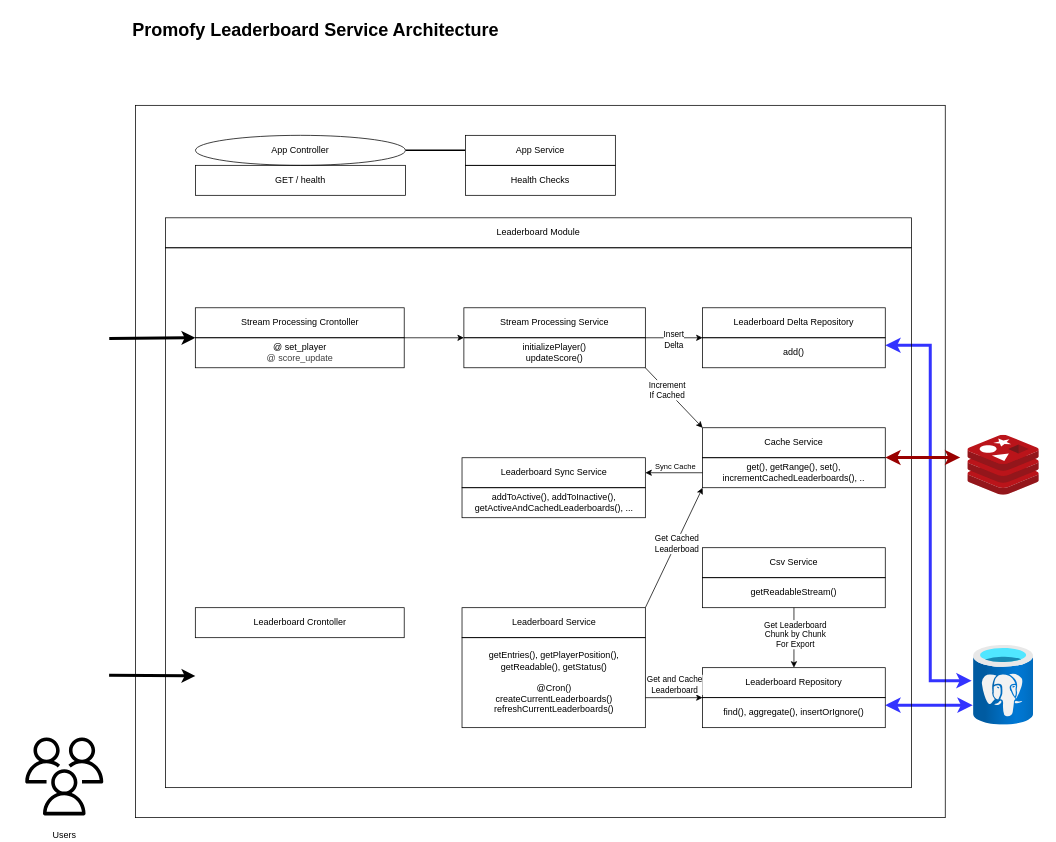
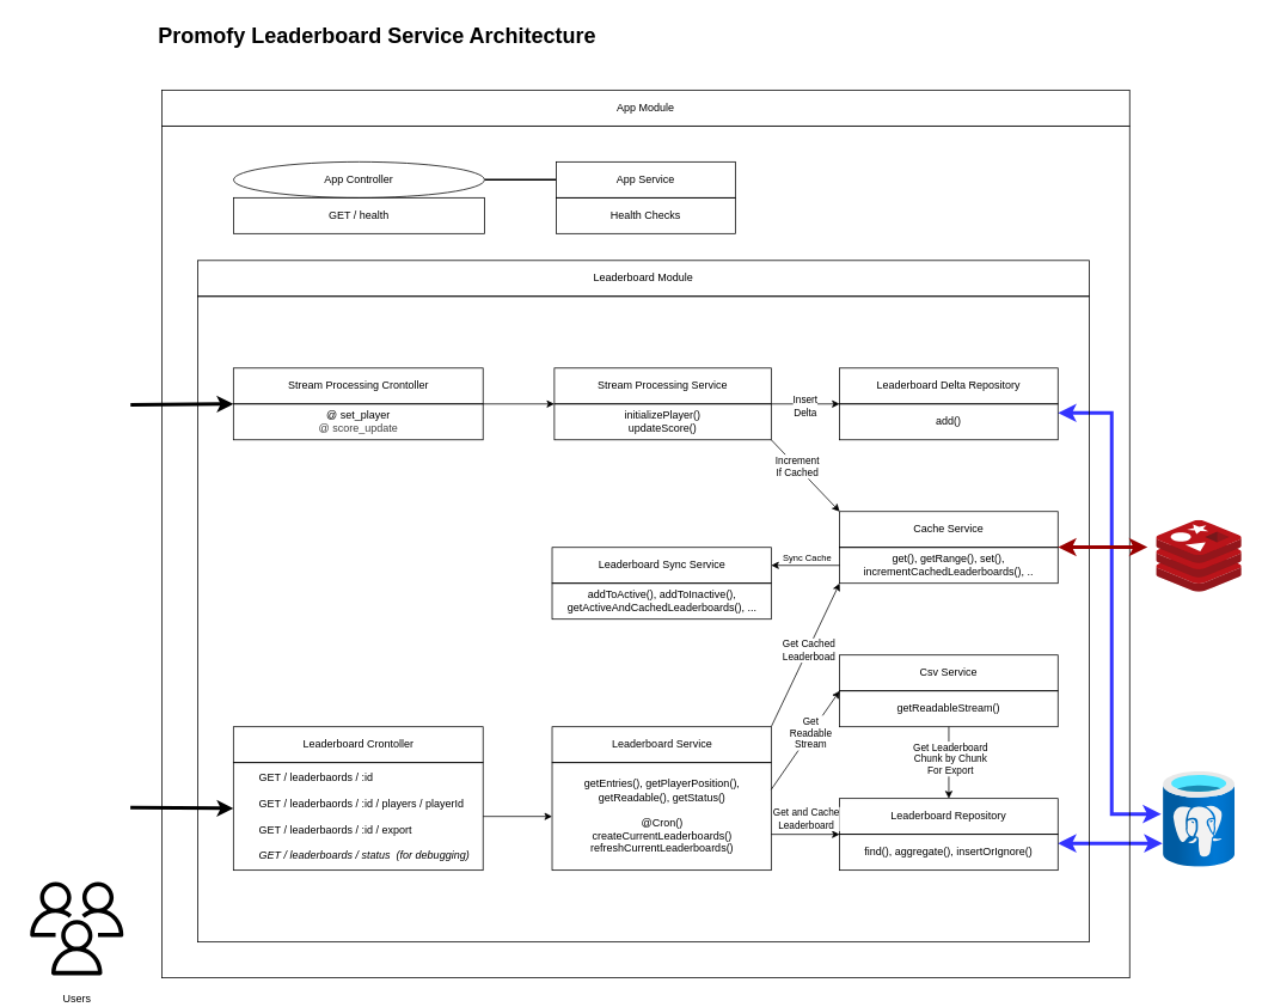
  <mxCell id="0" />
  <mxCell id="1" parent="0" />
  <mxCell id="2" value="Promofy Leaderboard Service Architecture" style="text;html=1;align=center;verticalAlign=middle;resizable=0;points=[];autosize=1;strokeColor=none;fillColor=none;fontSize=24;fontStyle=1" parent="1" vertex="1"><mxGeometry x="180" y="20" width="480" height="40" as="geometry" /></mxCell>
  <mxCell id="3" style="edgeStyle=none;html=1;exitX=1;exitY=0.5;exitDx=0;exitDy=0;entryX=0;entryY=0.5;entryDx=0;entryDy=0;endArrow=none;endFill=0;strokeWidth=2;" parent="1" source="5" target="8" edge="1"><mxGeometry relative="1" as="geometry" /></mxCell>
  <mxCell id="4" value="" style="group" parent="1" vertex="1" connectable="0"><mxGeometry x="260" y="180" width="280" height="80" as="geometry" /></mxCell>
  <mxCell id="5" value="App Controller" style="ellipse;whiteSpace=wrap;html=1;" parent="4" vertex="1"><mxGeometry width="280" height="40" as="geometry" /></mxCell>
  <mxCell id="6" value="GET / health" style="rounded=0;whiteSpace=wrap;html=1;fillColor=none;" parent="4" vertex="1"><mxGeometry y="40" width="280" height="40" as="geometry" /></mxCell>
  <mxCell id="7" value="" style="group" parent="1" vertex="1" connectable="0"><mxGeometry x="620" y="180" width="200" height="80" as="geometry" /></mxCell>
  <mxCell id="8" value="App Service" style="rounded=0;whiteSpace=wrap;html=1;" parent="7" vertex="1"><mxGeometry width="200" height="40" as="geometry" /></mxCell>
  <mxCell id="9" value="Health Checks" style="rounded=0;whiteSpace=wrap;html=1;fillColor=none;" parent="7" vertex="1"><mxGeometry y="40" width="200" height="40" as="geometry" /></mxCell>
  <mxCell id="10" value="" style="image;sketch=0;aspect=fixed;html=1;points=[];align=center;fontSize=12;image=img/lib/mscae/Cache_Redis_Product.svg;" parent="1" vertex="1"><mxGeometry x="1290" y="580" width="95.24" height="80" as="geometry" /></mxCell>
  <mxCell id="11" value="" style="image;aspect=fixed;html=1;points=[];align=center;fontSize=12;image=img/lib/azure2/databases/Azure_Database_PostgreSQL_Server.svg;" parent="1" vertex="1"><mxGeometry x="1297.62" y="860" width="80" height="106.67" as="geometry" /></mxCell>
  <mxCell id="12" value="" style="edgeStyle=none;orthogonalLoop=1;jettySize=auto;html=1;endArrow=classic;startArrow=classic;endSize=8;startSize=8;strokeWidth=4;strokeColor=#3333FF;entryX=-0.012;entryY=0.75;entryDx=0;entryDy=0;entryPerimeter=0;exitX=1;exitY=0;exitDx=0;exitDy=0;" parent="1" target="11" edge="1"><mxGeometry width="100" relative="1" as="geometry"><mxPoint x="1180" y="940" as="sourcePoint" /><mxPoint x="1290" y="940" as="targetPoint" /><Array as="points" /></mxGeometry></mxCell>
  <mxCell id="13" value="" style="edgeStyle=segmentEdgeStyle;endArrow=classic;html=1;curved=0;rounded=0;endSize=8;startSize=8;sourcePerimeterSpacing=0;targetPerimeterSpacing=0;exitX=1;exitY=0;exitDx=0;exitDy=0;strokeWidth=4;strokeColor=#3333FF;startArrow=classic;startFill=1;entryX=-0.03;entryY=0.444;entryDx=0;entryDy=0;entryPerimeter=0;" parent="1" target="11" edge="1"><mxGeometry width="100" relative="1" as="geometry"><mxPoint x="1180" y="460" as="sourcePoint" /><mxPoint x="1290" y="908" as="targetPoint" /><Array as="points"><mxPoint x="1240" y="460" /><mxPoint x="1240" y="907" /></Array></mxGeometry></mxCell>
  <mxCell id="14" value="" style="group" parent="1" vertex="1" connectable="0"><mxGeometry x="220" y="290" width="1040" height="800" as="geometry" /></mxCell>
  <mxCell id="15" value="Leaderboard Module" style="rounded=0;whiteSpace=wrap;html=1;movable=0;resizable=0;rotatable=0;deletable=0;editable=0;locked=1;connectable=0;" parent="14" vertex="1"><mxGeometry width="995.0" height="40" as="geometry" /></mxCell>
  <mxCell id="16" value="" style="rounded=0;whiteSpace=wrap;html=1;fillColor=none;movable=0;resizable=0;rotatable=0;deletable=0;editable=0;locked=1;connectable=0;" parent="14" vertex="1"><mxGeometry y="40" width="995.0" height="720" as="geometry" /></mxCell>
  <mxCell id="17" value="" style="group;align=left;" parent="14" vertex="1" connectable="0"><mxGeometry x="39.799" y="520" width="278.593" height="160" as="geometry" /></mxCell>
  <mxCell id="18" value="Leaderboard Crontoller" style="rounded=0;whiteSpace=wrap;html=1;" parent="17" vertex="1"><mxGeometry width="278.593" height="40" as="geometry" /></mxCell>
+ <mxCell id="19" value="&lt;div&gt;&lt;font color=&quot;#000000&quot;&gt;&lt;span style=&quot;white-space: pre;&quot;&gt;&#09;&lt;/span&gt;GET / leaderbaords / :id&lt;/font&gt;&lt;/div&gt;&lt;div&gt;&lt;font color=&quot;#000000&quot;&gt;&lt;br&gt;&lt;/font&gt;&lt;/div&gt;&lt;div&gt;&lt;font color=&quot;#000000&quot;&gt;&lt;span style=&quot;color: rgb(0, 0, 0);&quot;&gt;&lt;span style=&quot;white-space: pre;&quot;&gt;&#09;&lt;/span&gt;GET / leaderbaords / :id / players / playerId&lt;/span&gt;&lt;/font&gt;&lt;/div&gt;&lt;div&gt;&lt;font color=&quot;#000000&quot;&gt;&lt;span style=&quot;color: rgb(0, 0, 0);&quot;&gt;&lt;br&gt;&lt;/span&gt;&lt;/font&gt;&lt;/div&gt;&lt;div&gt;&lt;font color=&quot;#000000&quot;&gt;&lt;span style=&quot;color: rgb(0, 0, 0);&quot;&gt;&lt;span style=&quot;color: rgb(0, 0, 0);&quot;&gt;&lt;span style=&quot;white-space: pre;&quot;&gt;&#09;&lt;/span&gt;GET / leaderbaords / :id / export&lt;/span&gt;&lt;/span&gt;&lt;/font&gt;&lt;/div&gt;&lt;div&gt;&lt;font color=&quot;#000000&quot;&gt;&lt;span style=&quot;color: rgb(0, 0, 0);&quot;&gt;&lt;span style=&quot;color: rgb(0, 0, 0);&quot;&gt;&lt;br&gt;&lt;/span&gt;&lt;/span&gt;&lt;/font&gt;&lt;/div&gt;&lt;div&gt;&lt;font color=&quot;#000000&quot;&gt;&lt;span style=&quot;color: rgb(0, 0, 0);&quot;&gt;&lt;span style=&quot;color: rgb(0, 0, 0);&quot;&gt;&lt;i&gt;&lt;span style=&quot;white-space: pre;&quot;&gt;&#09;&lt;/span&gt;GET / leaderboards / status&amp;nbsp; (for debugging)&lt;/i&gt;&lt;/span&gt;&lt;/span&gt;&lt;/font&gt;&lt;/div&gt;" style="rounded=0;whiteSpace=wrap;html=1;fillColor=none;align=left;" parent="17" vertex="1"><mxGeometry y="40" width="278.593" height="120" as="geometry" /></mxCell>
  <mxCell id="20" value="" style="group" parent="14" vertex="1" connectable="0"><mxGeometry x="39.799" y="120" width="278.593" height="80" as="geometry" /></mxCell>
  <mxCell id="21" value="&lt;span style=&quot;color: rgb(0, 0, 0);&quot;&gt;Stream Processing Crontoller&lt;/span&gt;" style="rounded=0;whiteSpace=wrap;html=1;" parent="20" vertex="1"><mxGeometry width="278.593" height="40" as="geometry" /></mxCell>
  <mxCell id="22" value="&lt;span style=&quot;color: rgb(0, 0, 0);&quot;&gt;@ set_player&lt;/span&gt;&lt;div style=&quot;color: rgb(63, 63, 63); scrollbar-color: rgb(226, 226, 226) rgb(251, 251, 251);&quot;&gt;@ score_update&lt;/div&gt;" style="rounded=0;whiteSpace=wrap;html=1;fillColor=none;" parent="20" vertex="1"><mxGeometry y="40" width="278.593" height="40" as="geometry" /></mxCell>
  <mxCell id="23" value="" style="group" parent="14" vertex="1" connectable="0"><mxGeometry x="397.99" y="120" width="242.01" height="80" as="geometry" /></mxCell>
  <mxCell id="24" value="Stream Processing Service" style="rounded=0;whiteSpace=wrap;html=1;" parent="23" vertex="1"><mxGeometry width="242.01" height="40" as="geometry" /></mxCell>
  <mxCell id="25" value="&lt;div&gt;&lt;font color=&quot;#000000&quot;&gt;initializePlayer()&lt;/font&gt;&lt;/div&gt;&lt;div&gt;&lt;font color=&quot;#000000&quot;&gt;updateScore()&lt;/font&gt;&lt;/div&gt;" style="rounded=0;whiteSpace=wrap;html=1;fillColor=none;" parent="23" vertex="1"><mxGeometry y="40" width="242.01" height="40" as="geometry" /></mxCell>
  <mxCell id="26" value="" style="group" parent="14" vertex="1" connectable="0"><mxGeometry x="716.38" y="120" width="243.62" height="80" as="geometry" /></mxCell>
  <mxCell id="27" value="Leaderboard Delta Repository" style="rounded=0;whiteSpace=wrap;html=1;" parent="26" vertex="1"><mxGeometry width="243.62" height="40" as="geometry" /></mxCell>
  <mxCell id="28" value="&lt;div&gt;&lt;font color=&quot;#000000&quot;&gt;add()&lt;/font&gt;&lt;/div&gt;" style="rounded=0;whiteSpace=wrap;html=1;fillColor=none;" parent="26" vertex="1"><mxGeometry y="40" width="243.62" height="40" as="geometry" /></mxCell>
  <mxCell id="29" value="" style="group" parent="14" vertex="1" connectable="0"><mxGeometry x="716.38" y="280" width="243.62" height="80" as="geometry" /></mxCell>
  <mxCell id="30" value="Cache Service" style="rounded=0;whiteSpace=wrap;html=1;" parent="29" vertex="1"><mxGeometry width="243.62" height="40" as="geometry" /></mxCell>
  <mxCell id="31" value="&lt;div&gt;&lt;font color=&quot;#000000&quot;&gt;get(), getRange(),&amp;nbsp;&lt;/font&gt;&lt;span style=&quot;color: rgb(0, 0, 0); background-color: transparent;&quot;&gt;set(),&lt;/span&gt;&lt;/div&gt;&lt;div&gt;&lt;span style=&quot;color: rgb(0, 0, 0); background-color: transparent;&quot;&gt;incrementCachedLeaderboards(), ..&lt;/span&gt;&lt;/div&gt;" style="rounded=0;whiteSpace=wrap;html=1;fillColor=none;" parent="29" vertex="1"><mxGeometry y="40" width="243.62" height="40" as="geometry" /></mxCell>
  <mxCell id="32" value="" style="group" parent="14" vertex="1" connectable="0"><mxGeometry x="716.38" y="440" width="243.62" height="80" as="geometry" /></mxCell>
  <mxCell id="33" value="Csv Service" style="rounded=0;whiteSpace=wrap;html=1;" parent="32" vertex="1"><mxGeometry width="243.62" height="40" as="geometry" /></mxCell>
  <mxCell id="34" style="edgeStyle=none;html=1;" parent="32" source="36" edge="1"><mxGeometry relative="1" as="geometry"><mxPoint x="121.81" y="160" as="targetPoint" /></mxGeometry></mxCell>
  <mxCell id="35" value="Get Leaderboard&lt;div&gt;Chunk by Chunk&lt;/div&gt;&lt;div&gt;For Export&lt;/div&gt;" style="edgeLabel;html=1;align=center;verticalAlign=middle;resizable=0;points=[];" parent="34" vertex="1" connectable="0"><mxGeometry x="-0.128" y="1" relative="1" as="geometry"><mxPoint as="offset" /></mxGeometry></mxCell>
  <mxCell id="36" value="&lt;div&gt;&lt;font color=&quot;#000000&quot;&gt;getReadableStream()&lt;/font&gt;&lt;/div&gt;" style="rounded=0;whiteSpace=wrap;html=1;fillColor=none;" parent="32" vertex="1"><mxGeometry y="40" width="243.62" height="40" as="geometry" /></mxCell>
  <mxCell id="37" value="" style="group" parent="14" vertex="1" connectable="0"><mxGeometry x="716.38" y="600" width="243.62" height="80" as="geometry" /></mxCell>
  <mxCell id="38" value="Leaderboard Repository" style="rounded=0;whiteSpace=wrap;html=1;" parent="37" vertex="1"><mxGeometry width="243.62" height="40" as="geometry" /></mxCell>
  <mxCell id="39" value="&lt;div&gt;&lt;font color=&quot;#000000&quot;&gt;find(), aggregate(), insertOrIgnore()&lt;/font&gt;&lt;/div&gt;" style="rounded=0;whiteSpace=wrap;html=1;fillColor=none;" parent="37" vertex="1"><mxGeometry y="40" width="243.62" height="40" as="geometry" /></mxCell>
  <mxCell id="40" value="" style="group" parent="14" vertex="1" connectable="0"><mxGeometry x="395.5" y="320" width="244.5" height="80" as="geometry" /></mxCell>
  <mxCell id="41" value="Leaderboard Sync Service" style="rounded=0;whiteSpace=wrap;html=1;" parent="40" vertex="1"><mxGeometry width="244.5" height="40" as="geometry" /></mxCell>
  <mxCell id="42" value="&lt;div&gt;&lt;font color=&quot;#000000&quot;&gt;addToActive(), addToInactive(),&lt;/font&gt;&lt;/div&gt;&lt;div&gt;&lt;font color=&quot;#000000&quot;&gt;getActiveAndCachedLeaderboards(), ...&lt;/font&gt;&lt;/div&gt;" style="rounded=0;whiteSpace=wrap;html=1;fillColor=none;" parent="40" vertex="1"><mxGeometry y="40" width="244.5" height="40" as="geometry" /></mxCell>
  <mxCell id="43" value="" style="group" parent="14" vertex="1" connectable="0"><mxGeometry x="395.5" y="520" width="244.5" height="160" as="geometry" /></mxCell>
  <mxCell id="44" value="Leaderboard Service" style="rounded=0;whiteSpace=wrap;html=1;" parent="43" vertex="1"><mxGeometry width="244.5" height="40" as="geometry" /></mxCell>
  <mxCell id="45" value="&lt;div&gt;&lt;font color=&quot;#000000&quot;&gt;getEntries(),&amp;nbsp;&lt;/font&gt;&lt;span style=&quot;background-color: transparent;&quot;&gt;getPlayerPosition(),&lt;/span&gt;&lt;/div&gt;&lt;div&gt;&lt;font color=&quot;#000000&quot;&gt;getReadable(), getStatus()&lt;/font&gt;&lt;/div&gt;&lt;div&gt;&lt;font color=&quot;#000000&quot;&gt;&lt;br&gt;&lt;/font&gt;&lt;/div&gt;&lt;div&gt;&lt;font color=&quot;#000000&quot;&gt;@Cron()&lt;/font&gt;&lt;/div&gt;&lt;div&gt;&lt;font&gt;createCurrentLeaderboards()&lt;/font&gt;&lt;/div&gt;&lt;div&gt;refreshCurrentLeaderboards()&lt;/div&gt;" style="rounded=0;whiteSpace=wrap;html=1;fillColor=none;" parent="43" vertex="1"><mxGeometry y="40" width="244.5" height="120" as="geometry" /></mxCell>
+ <mxCell id="46" style="edgeStyle=none;html=1;exitX=1;exitY=0.5;exitDx=0;exitDy=0;entryX=0;entryY=0.5;entryDx=0;entryDy=0;" parent="14" source="19" target="45" edge="1"><mxGeometry relative="1" as="geometry" /></mxCell>
  <mxCell id="47" style="edgeStyle=none;html=1;exitX=1;exitY=0;exitDx=0;exitDy=0;entryX=0;entryY=0;entryDx=0;entryDy=0;" parent="14" source="22" target="25" edge="1"><mxGeometry relative="1" as="geometry" /></mxCell>
  <mxCell id="48" style="edgeStyle=none;html=1;entryX=1;entryY=0.5;entryDx=0;entryDy=0;exitX=0;exitY=0.5;exitDx=0;exitDy=0;" parent="14" source="31" target="41" edge="1"><mxGeometry relative="1" as="geometry" /></mxCell>
  <mxCell id="49" value="Sync Cache" style="edgeLabel;html=1;align=center;verticalAlign=middle;resizable=0;points=[];fontSize=10;" parent="48" vertex="1" connectable="0"><mxGeometry x="0.139" y="-1" relative="1" as="geometry"><mxPoint x="6" y="-9" as="offset" /></mxGeometry></mxCell>
  <mxCell id="50" style="edgeStyle=none;html=1;exitX=1;exitY=1;exitDx=0;exitDy=0;entryX=0;entryY=0;entryDx=0;entryDy=0;" parent="14" source="25" target="30" edge="1"><mxGeometry relative="1" as="geometry"><mxPoint x="716.382" y="300" as="targetPoint" /></mxGeometry></mxCell>
  <mxCell id="51" value="Increment&lt;div&gt;If Cached&lt;/div&gt;" style="edgeLabel;html=1;align=center;verticalAlign=middle;resizable=0;points=[];" parent="50" vertex="1" connectable="0"><mxGeometry x="-0.261" relative="1" as="geometry"><mxPoint as="offset" /></mxGeometry></mxCell>
  <mxCell id="52" style="edgeStyle=none;html=1;exitX=1;exitY=0;exitDx=0;exitDy=0;entryX=0;entryY=0;entryDx=0;entryDy=0;" parent="14" source="25" target="28" edge="1"><mxGeometry relative="1" as="geometry" /></mxCell>
  <mxCell id="53" value="Insert&lt;div&gt;Delta&lt;/div&gt;" style="edgeLabel;html=1;align=center;verticalAlign=middle;resizable=0;points=[];" parent="52" vertex="1" connectable="0"><mxGeometry x="-0.024" y="-2" relative="1" as="geometry"><mxPoint as="offset" /></mxGeometry></mxCell>
  <mxCell id="54" style="edgeStyle=none;html=1;entryX=0;entryY=0.25;entryDx=0;entryDy=0;" parent="14" edge="1"><mxGeometry relative="1" as="geometry"><mxPoint x="640" y="640" as="sourcePoint" /><mxPoint x="716.382" y="640" as="targetPoint" /></mxGeometry></mxCell>
  <mxCell id="55" value="Get and Cache&lt;div&gt;Leaderboard&lt;/div&gt;" style="edgeLabel;html=1;align=center;verticalAlign=middle;resizable=0;points=[];" parent="54" vertex="1" connectable="0"><mxGeometry x="-0.201" y="-1" relative="1" as="geometry"><mxPoint x="7" y="-19" as="offset" /></mxGeometry></mxCell>
+ <mxCell id="56" style="edgeStyle=none;html=1;exitX=1;exitY=0.25;exitDx=0;exitDy=0;entryX=0;entryY=0;entryDx=0;entryDy=0;" parent="14" source="45" target="36" edge="1"><mxGeometry relative="1" as="geometry" /></mxCell>
+ <mxCell id="57" value="Get&lt;div&gt;Readable&lt;div&gt;Stream&lt;/div&gt;&lt;/div&gt;" style="edgeLabel;html=1;align=center;verticalAlign=middle;resizable=0;points=[];" parent="56" vertex="1" connectable="0"><mxGeometry x="0.144" relative="1" as="geometry"><mxPoint as="offset" /></mxGeometry></mxCell>
  <mxCell id="58" style="edgeStyle=none;html=1;exitX=1;exitY=0;exitDx=0;exitDy=0;entryX=0;entryY=1;entryDx=0;entryDy=0;" parent="14" source="44" target="31" edge="1"><mxGeometry relative="1" as="geometry"><mxPoint x="789.756" y="360" as="targetPoint" /></mxGeometry></mxCell>
  <mxCell id="59" value="Get Cached&lt;div&gt;Leaderboad&lt;/div&gt;" style="edgeLabel;html=1;align=center;verticalAlign=middle;resizable=0;points=[];" parent="58" vertex="1" connectable="0"><mxGeometry x="0.069" y="-1" relative="1" as="geometry"><mxPoint as="offset" /></mxGeometry></mxCell>
  <mxCell id="60" style="edgeStyle=none;html=1;entryX=0;entryY=1;entryDx=0;entryDy=0;strokeWidth=4;" parent="14" edge="1"><mxGeometry relative="1" as="geometry"><mxPoint x="-75.2" y="610" as="sourcePoint" /><mxPoint x="39.8" y="611" as="targetPoint" /></mxGeometry></mxCell>
  <mxCell id="61" value="" style="whiteSpace=wrap;html=1;fillColor=none;" parent="14" vertex="1"><mxGeometry x="-40" y="-150" width="1080" height="950" as="geometry" /></mxCell>
  <mxCell id="62" value="Users" style="sketch=0;outlineConnect=0;fillColor=none;dashed=0;verticalLabelPosition=bottom;verticalAlign=top;align=center;html=1;fontSize=12;fontStyle=0;aspect=fixed;shape=mxgraph.aws4.resourceIcon;resIcon=mxgraph.aws4.users;" parent="1" vertex="1"><mxGeometry x="20" y="970" width="130" height="130" as="geometry" /></mxCell>
  <mxCell id="63" style="edgeStyle=none;html=1;entryX=0;entryY=1;entryDx=0;entryDy=0;strokeWidth=4;" parent="1" source="64" target="21" edge="1"><mxGeometry relative="1" as="geometry" /></mxCell>
  <mxCell id="64" value="" style="shape=image;verticalLabelPosition=bottom;labelBackgroundColor=default;verticalAlign=top;aspect=fixed;imageAspect=0;image=https://cloudian.com/wp-content/uploads/2024/03/kafka-logo.png;fontColor=#666666;" parent="1" vertex="1"><mxGeometry x="25" y="389" width="120" height="125.44" as="geometry" /></mxCell>
+ <mxCell id="65" value="App Module" style="whiteSpace=wrap;html=1;" parent="1" vertex="1"><mxGeometry x="180" y="100" width="1080" height="40" as="geometry" /></mxCell>
  <mxCell id="66" value="" style="edgeStyle=none;orthogonalLoop=1;jettySize=auto;html=1;endArrow=classic;startArrow=classic;endSize=8;startSize=8;strokeWidth=4;strokeColor=#990000;entryX=-0.024;entryY=0.494;entryDx=0;entryDy=0;entryPerimeter=0;" parent="1" edge="1"><mxGeometry width="100" relative="1" as="geometry"><mxPoint x="1180" y="609.68" as="sourcePoint" /><mxPoint x="1280" y="609.68" as="targetPoint" /><Array as="points" /></mxGeometry></mxCell>
